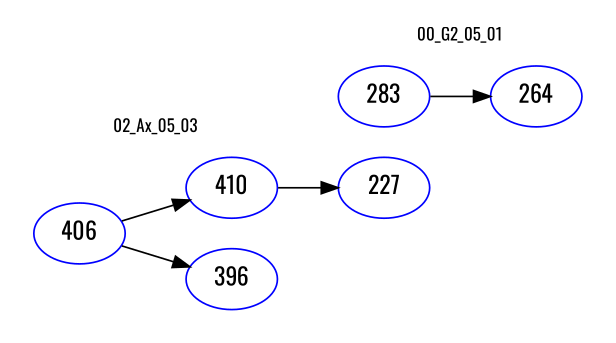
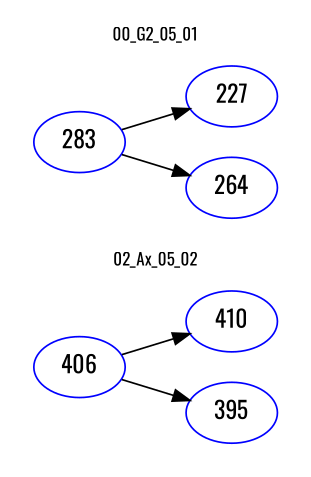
  digraph {
    fontname=Oswald
    rankdir=LR
    node [color=blue fontname=Oswald]
    edge [color=black fontname=Oswald]
    n1 [label=406]
-   n2 [label=396]
+   n2 [label=395]
    n3 [label=410]
    n4 [label=283]
    n5 [label=264]
    n6 [label=227]
    subgraph cluster_1 {
      color=white
      fontsize=10
-     label="02_Ax_05_03"
+     label="02_Ax_05_02"
      n1
      n2
      n3
    }
    subgraph cluster_2 {
      color=white
      fontsize=10
      label="00_G2_05_01"
      n4
      n5
      n6
    }
    n1 -> n2
    n1 -> n3
    n4 -> n5
-   n3 -> n6
+   n4 -> n6
  }
